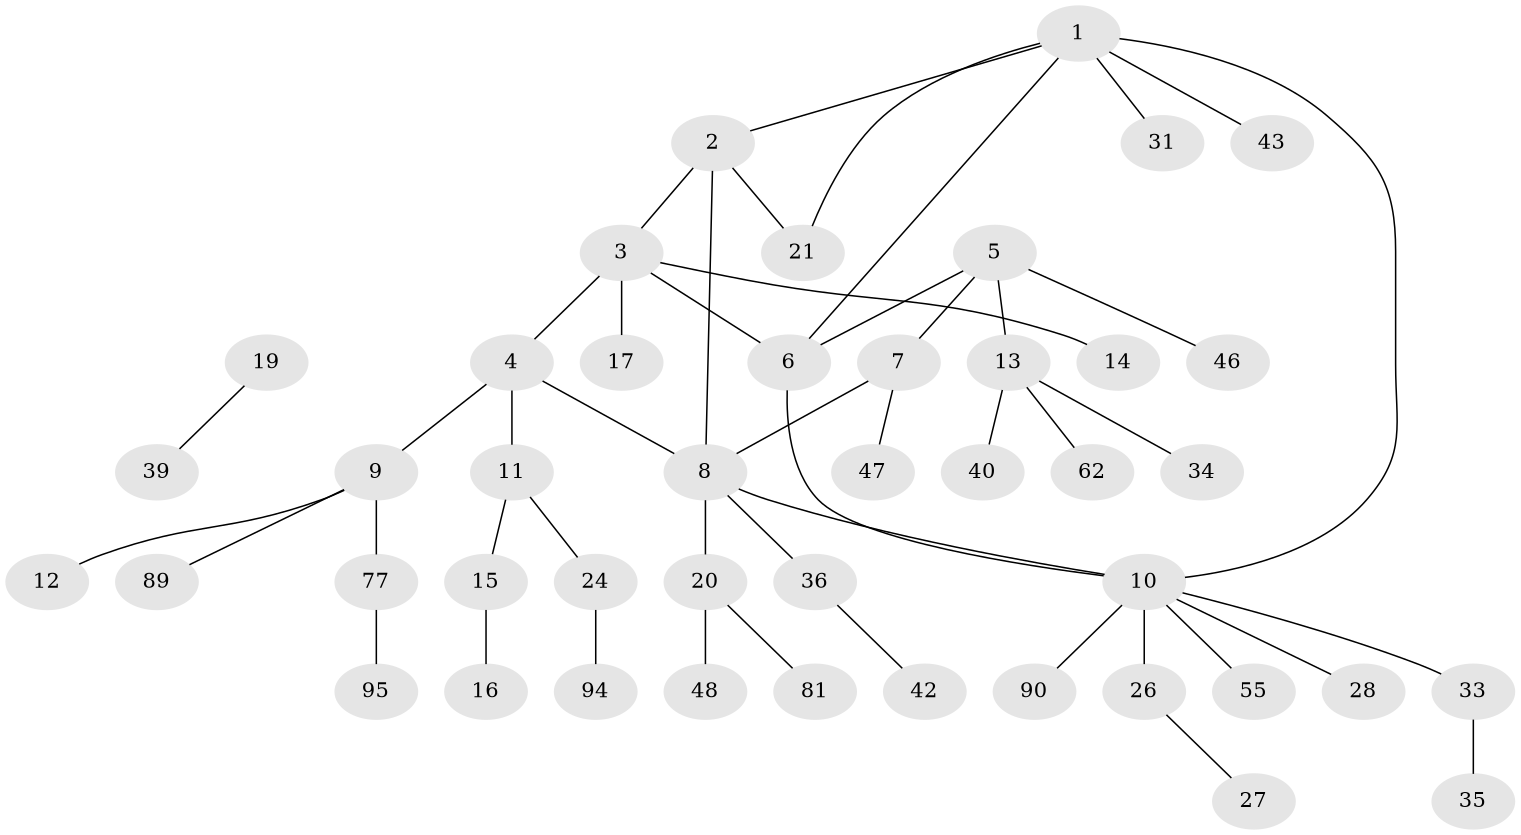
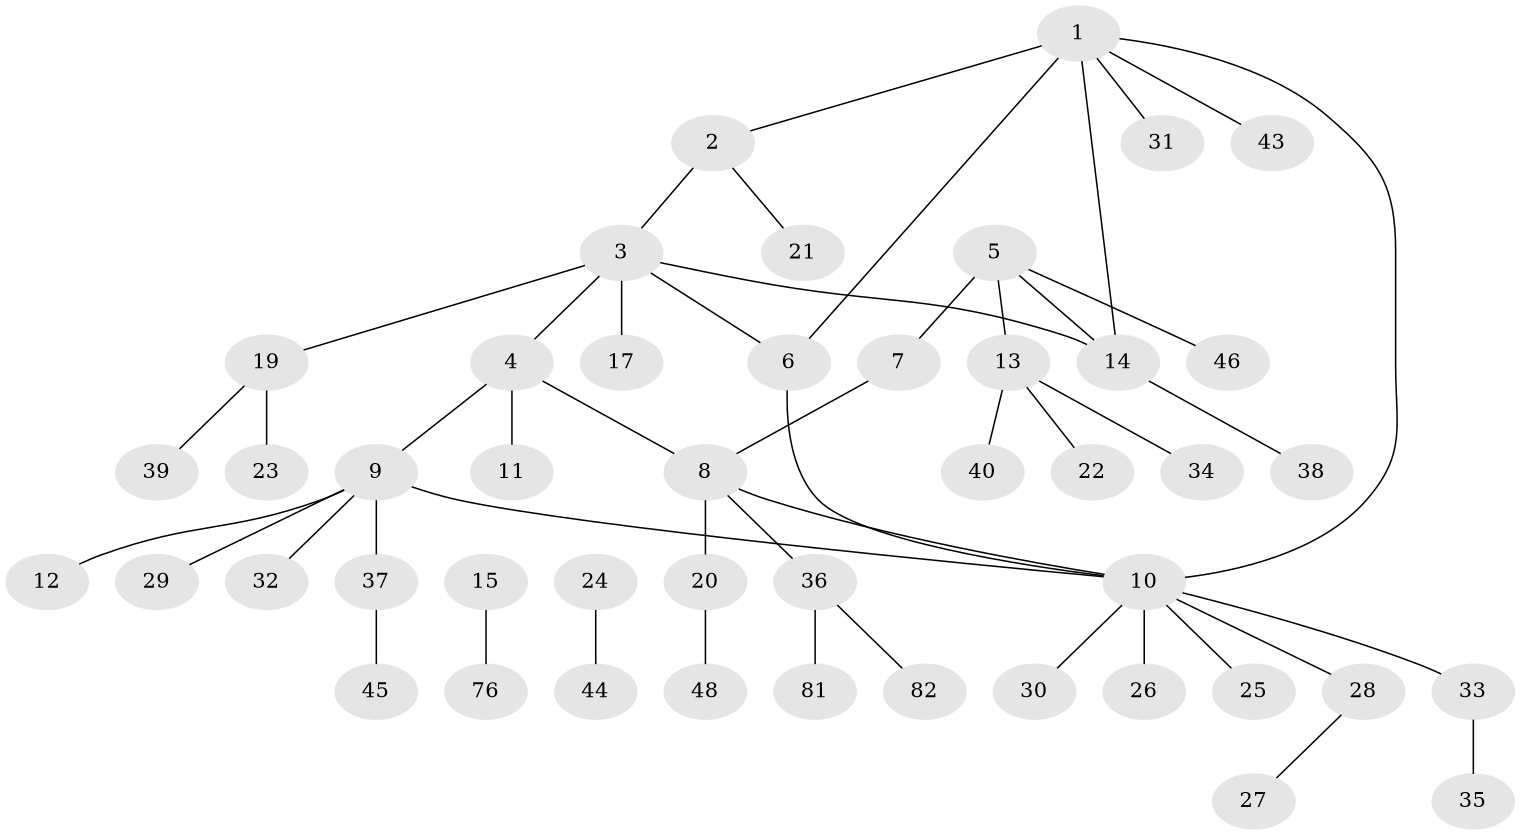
  graph {
    node [color=gray90 style=filled]
    1
    2
    6
    10
    14
    31
    43
    3
    8
    21
-   25 [label=55]
+   25
    26
    28
-   30 [label=90]
+   30
    33
+   38
    4
    17
    19
    20
    36
    9
    11
+   23
    39
    12
-   29 [label=89]
-   37 [label=77]
+   29
+   32
+   37
    15
    24
    5
    7
    13
    46
-   47
-   22 [label=62]
+   22
    34
    40
    48
    n41 [label=81]
-   42
-   45 [label=95]
+   42 [label=82]
+   45
    27
    35
-   16
-   44 [label=94]
+   16 [label=76]
+   44
    1 -- 2
    1 -- 6
    1 -- 10
-   1 -- 21
+   1 -- 14
    1 -- 31
    1 -- 43
    2 -- 3
-   2 -- 8
    2 -- 21
    6 -- 10
    10 -- 25
    10 -- 26
    10 -- 28
    10 -- 30
    10 -- 33
+   14 -- 38
    3 -- 6
    3 -- 14
    3 -- 4
    3 -- 17
+   3 -- 19
    8 -- 10
    8 -- 20
    8 -- 36
-   26 -- 27
+   28 -- 27
    33 -- 35
    4 -- 8
    4 -- 9
    4 -- 11
+   19 -- 23
    19 -- 39
    20 -- 48
-   20 -- n41
+   36 -- n41
    36 -- 42
+   9 -- 10
    9 -- 12
    9 -- 29
+   9 -- 32
    9 -- 37
-   11 -- 15
-   11 -- 24
    37 -- 45
    15 -- 16
    24 -- 44
-   5 -- 6
+   5 -- 14
    5 -- 7
    5 -- 13
    5 -- 46
    7 -- 8
-   7 -- 47
    13 -- 22
    13 -- 34
    13 -- 40
  }
